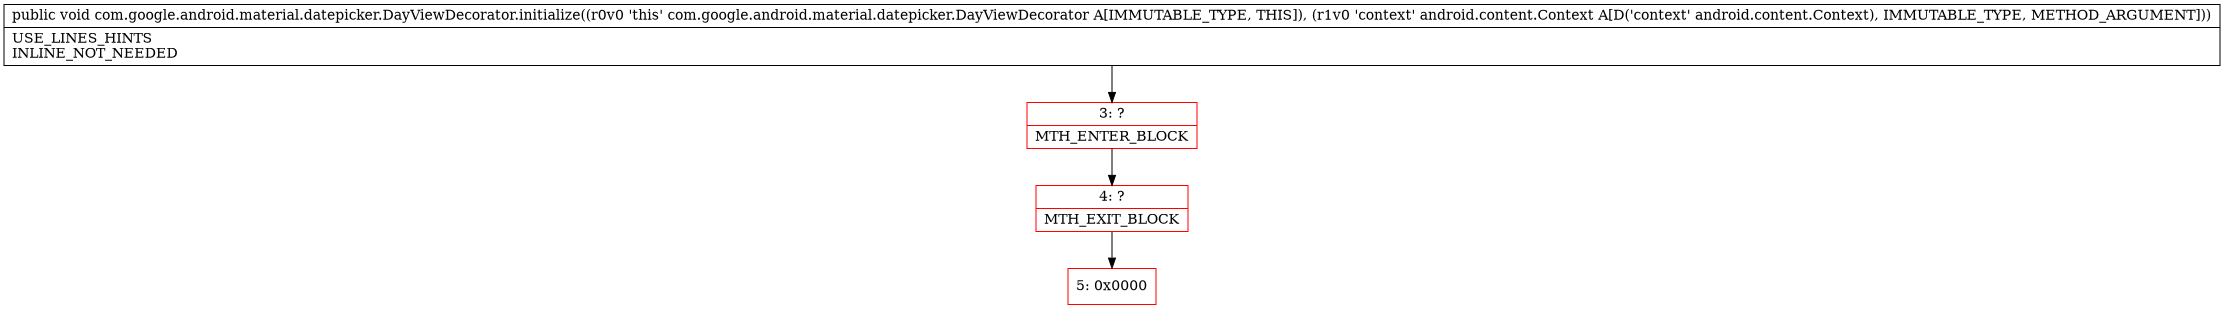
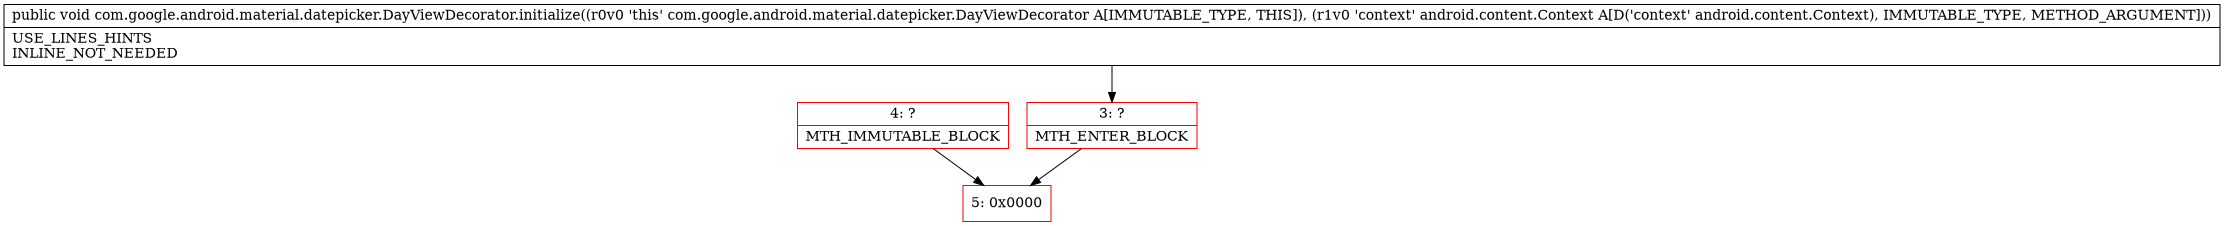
  digraph {
    node [color=red shape=record]
    n1 [label="{3\:\ ?|MTH_ENTER_BLOCK\l}"]
    n2 [label="{5\:\ 0x0000}"]
-   n3 [label="{4\:\ ?|MTH_EXIT_BLOCK\l}"]
+   n3 [label="{4\:\ ?|MTH_IMMUTABLE_BLOCK\l}"]
    n4 [label="{public void com.google.android.material.datepicker.DayViewDecorator.initialize((r0v0 'this' com.google.android.material.datepicker.DayViewDecorator A[IMMUTABLE_TYPE, THIS]), (r1v0 'context' android.content.Context A[D('context' android.content.Context), IMMUTABLE_TYPE, METHOD_ARGUMENT]))  | USE_LINES_HINTS\lINLINE_NOT_NEEDED\l}" color=""]
    subgraph cluster_1 {
      label="R(0)"
    }
-   n1 -> n3
+   n1 -> n2
    n3 -> n2
    n4 -> n1
  }
